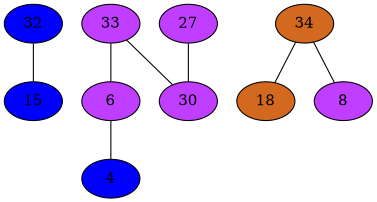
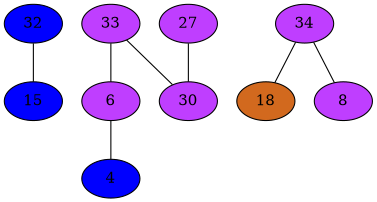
  strict graph {
    node [fillcolor=darkorchid1 style=filled]
    n1 [fillcolor=blue1 label=32]
    n2 [fillcolor=blue1 label=15]
    n3 [fillcolor=blue1 label=4]
    n4 [label=33]
    n5 [label=6]
    n6 [label=30]
-   n7 [fillcolor=chocolate label=34]
+   n7 [label=34]
    n8 [fillcolor=chocolate label=18]
    n9 [label=8]
    n10 [label=27]
    n1 -- n2
    n4 -- n5
    n4 -- n6
    n5 -- n3
    n7 -- n8
    n7 -- n9
    n10 -- n6
  }
